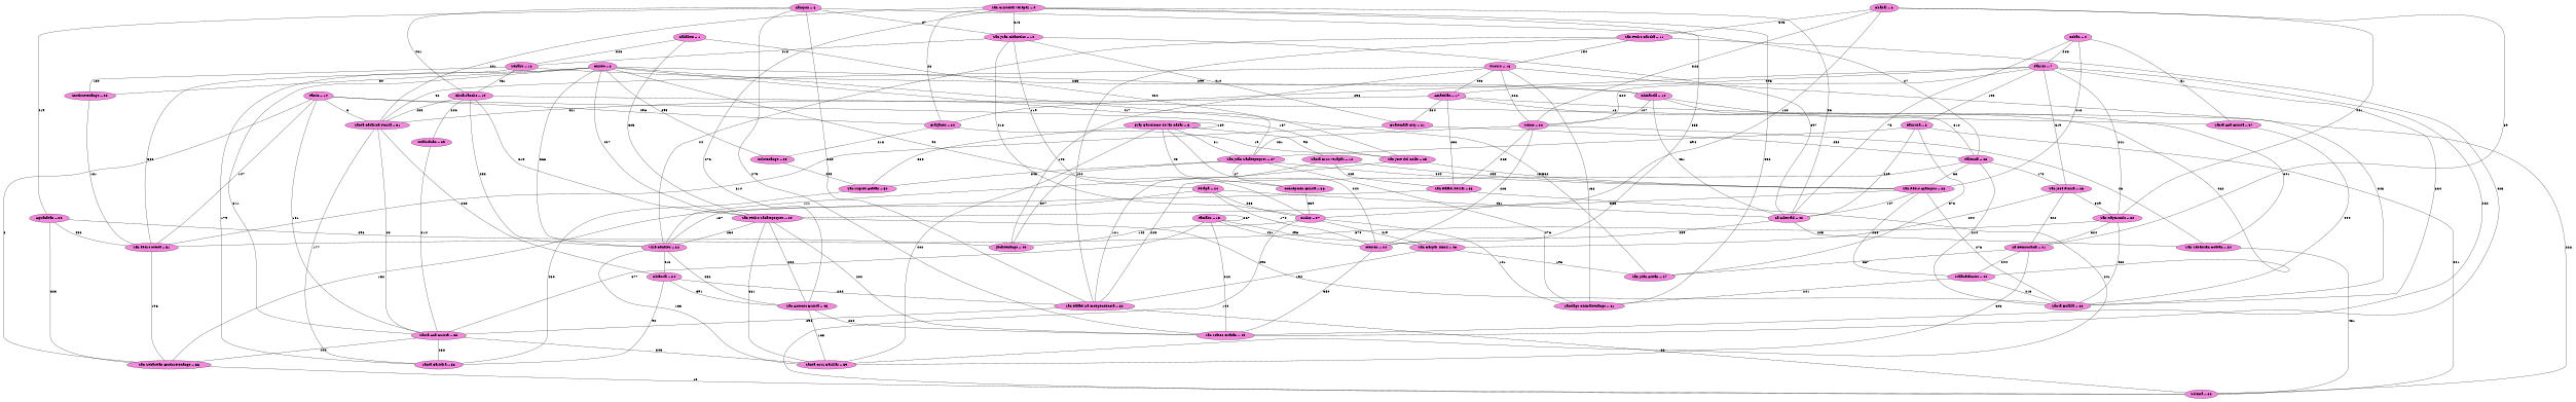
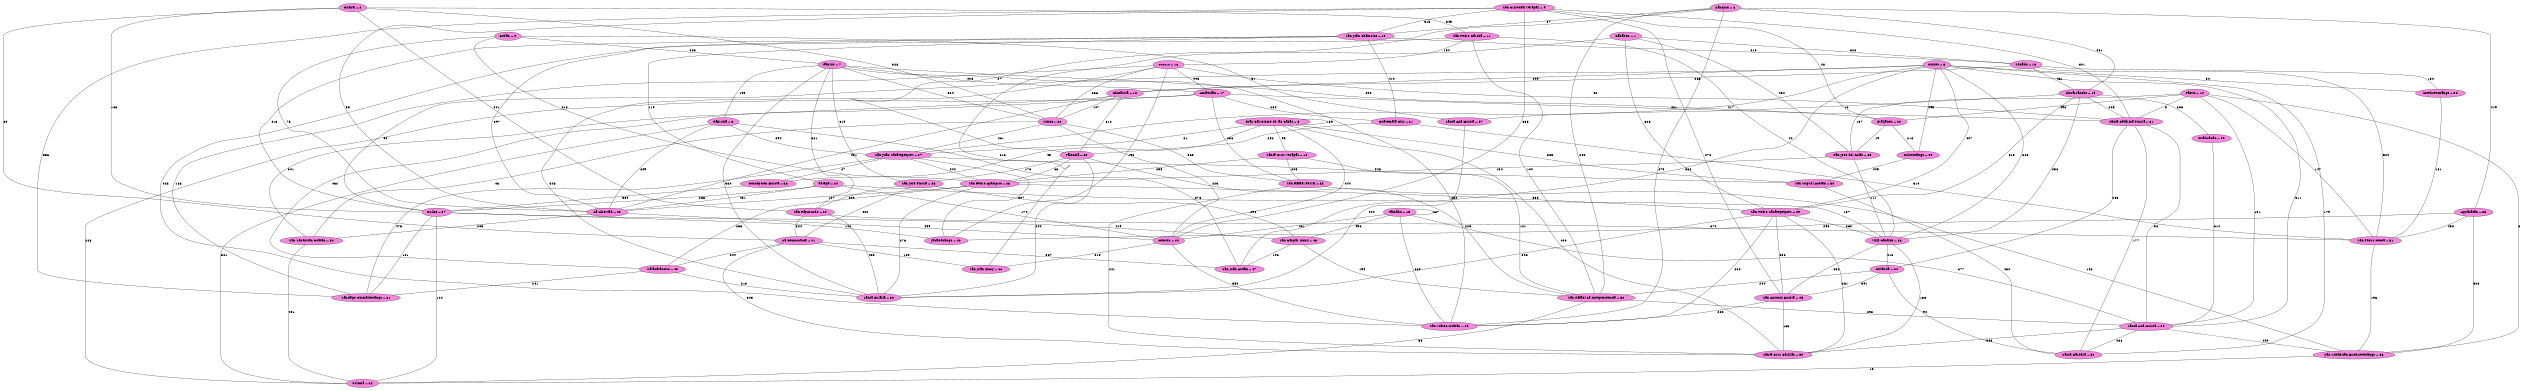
  graph {
    nodesep=1
    ranksep=1
    node [fillcolor="#F788DF" style=filled]
    n1 [label="Cahabón -- 1"]
    n2 [label="Senahú -- 13"]
    n3 [label="San José del Golfo -- 25"]
    n4 [label="San Pedro Sacatepéquez -- 29"]
+   n5 [label="San Juan Ixcoy -- 48"]
    n6 [label="Chinautla -- 18"]
    n7 [label="Huehuetenango -- 38"]
    n8 [label="Chuarrancho -- 19"]
    n9 [label="San Pedro Necta -- 51"]
    n10 [label="Villa Canales -- 32"]
    n11 [label="San Pedro Ayampuc -- 28"]
    n12 [label="Santa Cruz Barillas -- 59"]
    n13 [label="San Mateo Ixtatán -- 49"]
    n14 [label="Santa Eulalia -- 60"]
    n15 [label="San Antonio Huista -- 45"]
    n16 [label="Chahal -- 2"]
    n17 [label="San Pedro Carchá -- 11"]
    n18 [label="Mixco -- 22"]
    n19 [label="San Raymundo -- 30"]
    n20 [label="Cuilco -- 37"]
    n21 [label="La Democracia -- 41"]
    n22 [label="San Rafael La Independencia -- 52"]
    n23 [label="Tucurú -- 16"]
    n24 [label="San Juan Sacatepéquez -- 27"]
    n25 [label="Nentón -- 44"]
    n26 [label="San Rafael Petzal -- 53"]
    n27 [label="San Sebastián Coatán -- 54"]
    n28 [label="Soloma -- 62"]
    n29 [label="Santiago Chimaltenango -- 61"]
    n30 [label="San Gaspar Ixchil -- 46"]
    n31 [label="Jacaltenango -- 40"]
    n32 [label="San Juan Atitán -- 47"]
    n33 [label="Malacatancito -- 43"]
    n34 [label="Chisec -- 3"]
    n35 [label="Colotenango -- 35"]
    n36 [label="Santa Ana Huista -- 55"]
    n37 [label="Santa Bárbara -- 58"]
    n38 [label="La Libertad -- 42"]
    n39 [label="Palencia -- 23"]
    n40 [label="Concepción Huista -- 36"]
    n41 [label="San Miguel Acatán -- 50"]
    n42 [label="Chiantla -- 34"]
    n43 [label="San Sebastián Huehuetenango -- 56"]
    n44 [label="Cobán -- 4"]
    n45 [label="Panzós -- 7"]
    n46 [label="Santa Ana Huista -- 57"]
    n47 [label="Raxruha -- 8"]
    n48 [label="Amatitlán -- 17"]
    n49 [label="Fraijanes -- 20"]
    n50 [label="San José Pinula -- 26"]
    n51 [label="Fray Bartolomé de las Casas -- 5"]
    n52 [label="Santa Cruz Verapaz -- 12"]
    n53 [label="Lanquín -- 6"]
    n54 [label="San Juan Chamelco -- 10"]
    n55 [label="Aguacatán -- 33"]
    n56 [label="Guatemala City -- 21"]
    n57 [label="Petapa -- 24"]
    n58 [label="Santa Catarina Pinula -- 31"]
    n59 [label="Ixtahuacán -- 39"]
    n60 [label="San Cristóbal Verapaz -- 9"]
    n61 [label="Tactic -- 14"]
    n62 [label="Tamahú -- 15"]
    n1 -- n2 [label=326]
    n1 -- n3 [label=430]
    n1 -- n4 [label=325]
+   n1 -- n5 [label=216]
    n2 -- n6 [label=263]
    n2 -- n7 [label=130]
    n2 -- n8 [label=461]
    n2 -- n9 [label=500]
    n3 -- n10 [label=111]
    n3 -- n11 [label=154]
    n4 -- n10 [label=260]
    n4 -- n12 [label=361]
    n4 -- n13 [label=200]
    n4 -- n14 [label=296]
    n4 -- n15 [label=238]
    n6 -- n18 [label=107]
    n6 -- n27 [label=301]
    n6 -- n38 [label=431]
    n6 -- n39 [label=312]
    n7 -- n9 [label=181]
    n8 -- n4 [label=315]
    n8 -- n10 [label=258]
    n8 -- n46 [label=16]
    n8 -- n58 [label=235]
    n8 -- n59 [label=236]
    n9 -- n43 [label=196]
    n10 -- n12 [label=133]
    n10 -- n15 [label=352]
    n10 -- n42 [label=418]
    n11 -- n4 [label=335]
    n11 -- n14 [label=276]
    n11 -- n33 [label=265]
    n11 -- n38 [label=107]
    n15 -- n12 [label=135]
    n15 -- n13 [label=280]
    n16 -- n17 [label=345]
    n16 -- n18 [label=328]
    n16 -- n19 [label=441]
    n16 -- n20 [label=183]
    n16 -- n21 [label=89]
    n17 -- n10 [label=44]
    n17 -- n13 [label=423]
    n17 -- n22 [label=100]
    n17 -- n23 [label=154]
    n18 -- n24 [label=431]
    n18 -- n25 [label=223]
    n18 -- n26 [label=365]
    n18 -- n27 [label=46]
    n19 -- n9 [label=370]
    n19 -- n14 [label=488]
    n19 -- n21 [label=324]
    n20 -- n28 [label=144]
    n20 -- n29 [label=101]
    n20 -- n30 [label=419]
    n20 -- n31 [label=142]
+   n21 -- n5 [label=180]
    n21 -- n12 [label=303]
    n21 -- n32 [label=367]
    n21 -- n33 [label=244]
    n22 -- n28 [label=66]
    n22 -- n36 [label=298]
    n23 -- n14 [label=348]
    n23 -- n18 [label=266]
    n23 -- n29 [label=138]
    n23 -- n31 [label=198]
    n23 -- n48 [label=403]
    n23 -- n58 [label=42]
    n24 -- n11 [label=444]
    n24 -- n29 [label=476]
    n24 -- n31 [label=307]
    n24 -- n40 [label=27]
    n24 -- n41 [label=348]
+   n25 -- n5 [label=215]
    n25 -- n13 [label=350]
    n26 -- n12 [label=241]
    n26 -- n43 [label=152]
    n27 -- n28 [label=431]
    n30 -- n22 [label=194]
    n30 -- n32 [label=196]
    n33 -- n14 [label=213]
    n33 -- n29 [label=241]
    n34 -- n4 [label=407]
    n34 -- n6 [label=299]
    n34 -- n7 [label=30]
    n34 -- n10 [label=366]
    n34 -- n20 [label=90]
    n34 -- n24 [label=417]
    n34 -- n32 [label=332]
    n34 -- n35 [label=295]
    n34 -- n36 [label=311]
    n34 -- n37 [label=179]
    n35 -- n41 [label=445]
    n36 -- n12 [label=303]
    n36 -- n37 [label=288]
    n36 -- n43 [label=440]
    n38 -- n25 [label=459]
    n38 -- n27 [label=205]
    n39 -- n11 [label=63]
    n39 -- n14 [label=244]
    n39 -- n22 [label=225]
    n39 -- n50 [label=173]
    n40 -- n20 [label=339]
    n41 -- n37 [label=460]
    n42 -- n15 [label=391]
    n42 -- n22 [label=204]
    n42 -- n37 [label=90]
    n43 -- n28 [label=13]
    n44 -- n11 [label=418]
    n44 -- n38 [label=75]
    n44 -- n45 [label=286]
    n44 -- n46 [label=51]
    n45 -- n13 [label=252]
    n45 -- n14 [label=334]
    n45 -- n18 [label=324]
    n45 -- n19 [label=321]
    n45 -- n47 [label=195]
    n45 -- n48 [label=406]
    n45 -- n49 [label=293]
    n45 -- n50 [label=319]
    n46 -- n14 [label=444]
    n47 -- n24 [label=394]
    n47 -- n28 [label=301]
    n47 -- n32 [label=378]
    n47 -- n38 [label=289]
    n48 -- n26 [label=236]
    n48 -- n28 [label=228]
    n48 -- n33 [label=462]
    n48 -- n56 [label=234]
    n48 -- n58 [label=421]
    n49 -- n3 [label=19]
    n49 -- n35 [label=218]
    n50 -- n19 [label=329]
    n50 -- n21 [label=402]
    n50 -- n30 [label=294]
    n51 -- n12 [label=400]
    n51 -- n24 [label=31]
    n51 -- n25 [label=444]
    n51 -- n40 [label=45]
    n51 -- n41 [label=335]
    n51 -- n51 [label=159]
    n51 -- n52 [label=95]
    n52 -- n11 [label=255]
    n52 -- n22 [label=121]
    n52 -- n26 [label=225]
    n53 -- n8 [label=461]
    n53 -- n13 [label=275]
    n53 -- n22 [label=269]
    n53 -- n39 [label=27]
    n53 -- n54 [label=87]
    n53 -- n55 [label=419]
    n54 -- n2 [label=213]
    n54 -- n20 [label=418]
    n54 -- n38 [label=397]
    n54 -- n56 [label=410]
    n54 -- n57 [label=119]
    n55 -- n9 [label=458]
    n55 -- n31 [label=296]
    n55 -- n43 [label=323]
    n56 -- n9 [label=310]
    n56 -- n39 [label=252]
    n57 -- n10 [label=137]
    n57 -- n20 [label=266]
    n57 -- n25 [label=174]
    n57 -- n38 [label=431]
    n58 -- n36 [label=38]
    n58 -- n37 [label=177]
    n58 -- n42 [label=283]
    n59 -- n36 [label=314]
    n60 -- n15 [label=276]
    n60 -- n25 [label=355]
    n60 -- n29 [label=356]
    n60 -- n38 [label=53]
    n60 -- n49 [label=28]
    n60 -- n54 [label=315]
    n60 -- n58 [label=301]
    n61 -- n3 [label=157]
    n61 -- n9 [label=147]
    n61 -- n36 [label=131]
    n61 -- n43 [label=8]
    n61 -- n49 [label=496]
    n61 -- n58 [label=3]
    n62 -- n13 [label=320]
    n62 -- n25 [label=431]
    n62 -- n30 [label=496]
    n62 -- n36 [label=377]
    n62 -- n62 [label=267]
  }
